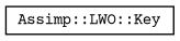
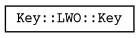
  digraph {
    rankdir=LR
    fontname="Courier Prime"
-   n1 [color=black fillcolor=white fontname="Courier Prime" fontsize=10 height=0.2 label="Assimp::LWO::Key" shape=record style=filled width=0.4]
+   n1 [color=black fillcolor=white fontname="Courier Prime" fontsize=10 height=0.2 label="Key::LWO::Key" shape=record style=filled width=0.4]
  }
